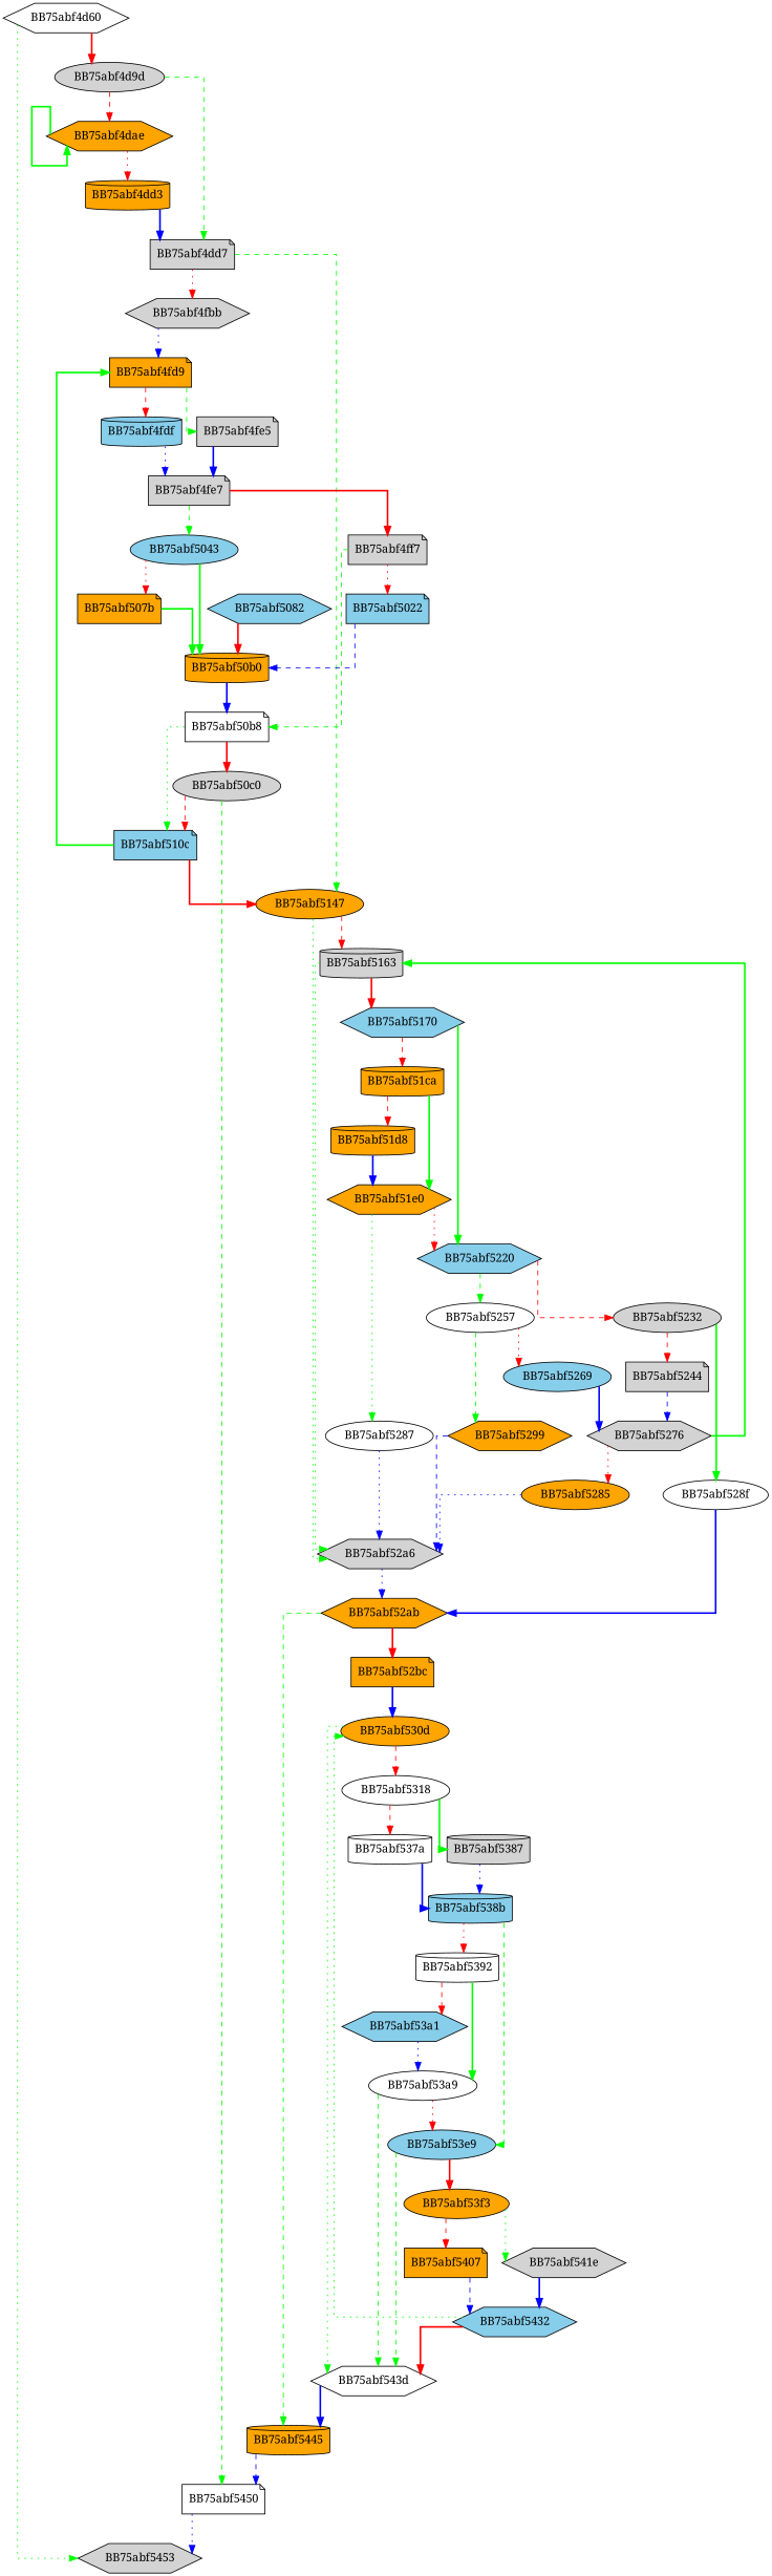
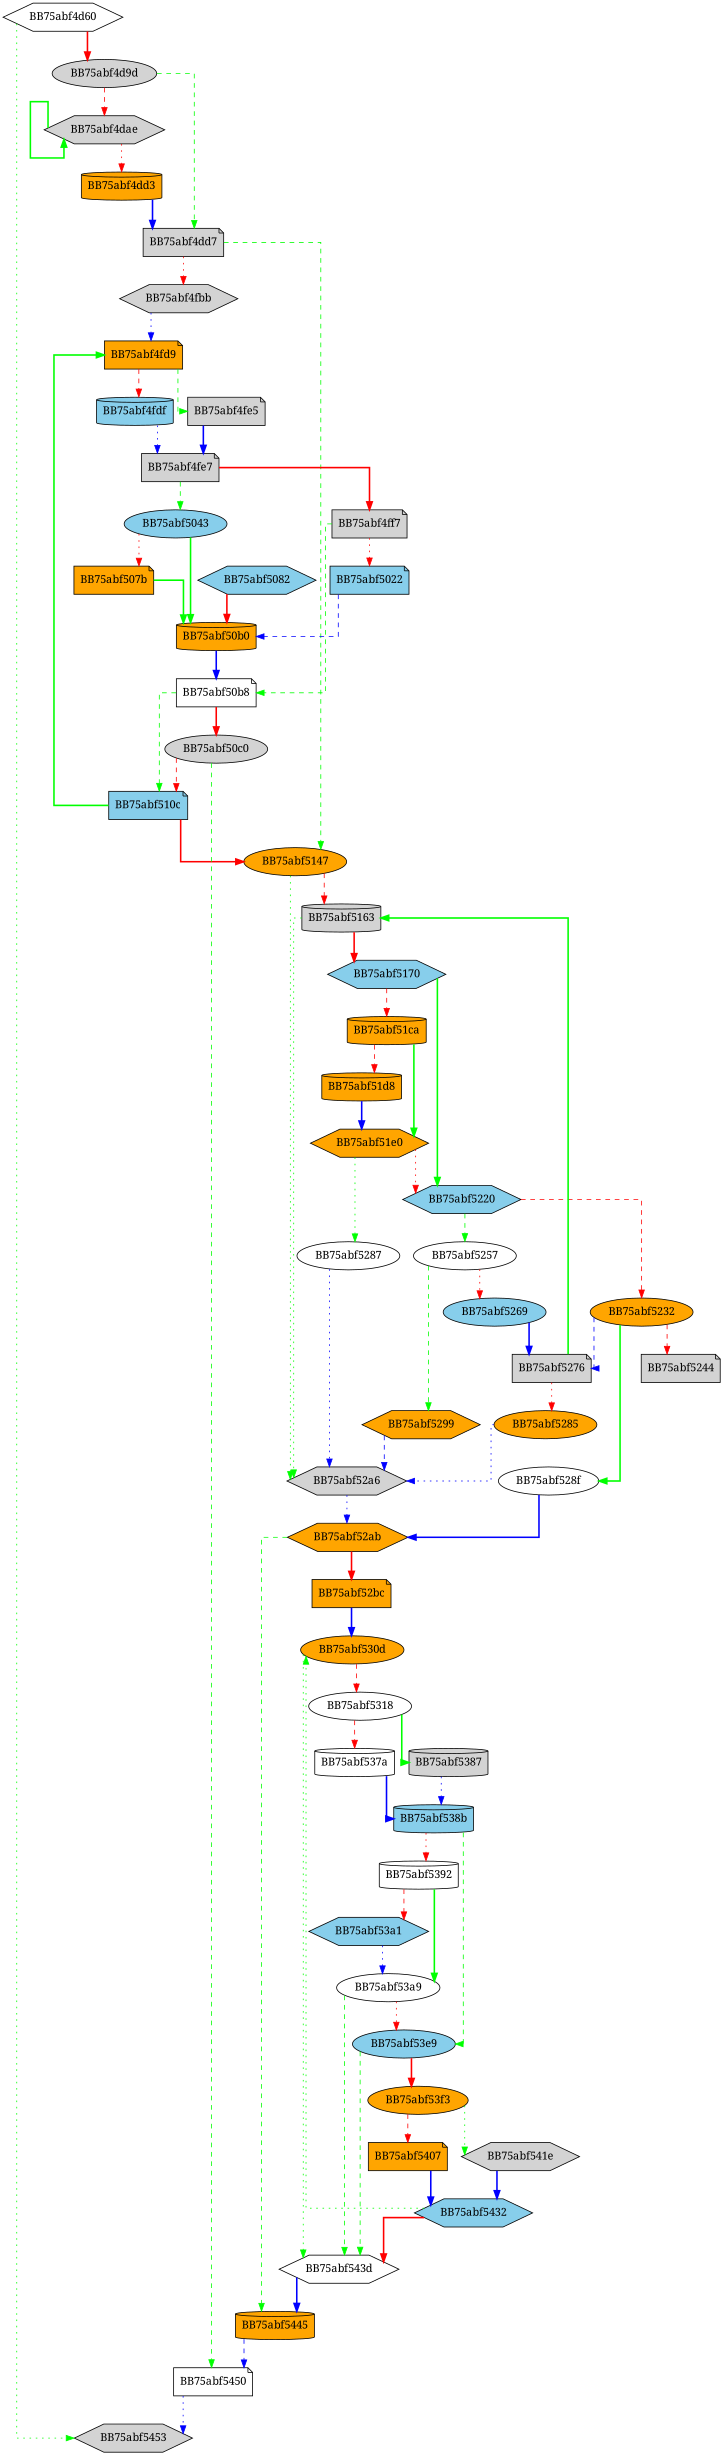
  digraph {
    fontname="Noto Serif"
    splines=ortho
    node [fillcolor=lightgrey fontname="Noto Serif" shape=hexagon style=filled]
    edge [color=green fontname="Noto Serif" style=dashed]
    BB75abf4d60 [fillcolor=white]
    BB75abf5453
    BB75abf4d9d [shape=ellipse]
    BB75abf4dd7 [shape=note]
-   BB75abf4dae [fillcolor=orange]
+   BB75abf4dae
    BB75abf5147 [fillcolor=orange shape=ellipse]
    BB75abf4fbb
    BB75abf4dd3 [fillcolor=orange shape=cylinder]
    BB75abf52a6
    BB75abf5163 [shape=cylinder]
    BB75abf4fd9 [fillcolor=orange shape=note]
    BB75abf52ab [fillcolor=orange]
    BB75abf5170 [fillcolor=skyblue]
    BB75abf4fe5 [shape=note]
    BB75abf4fdf [fillcolor=skyblue shape=cylinder]
    BB75abf4fe7 [shape=note]
    BB75abf5043 [fillcolor=skyblue shape=ellipse]
    BB75abf4ff7 [shape=note]
    BB75abf50b0 [fillcolor=orange shape=cylinder]
    BB75abf507b [fillcolor=orange shape=note]
    BB75abf50b8 [fillcolor=white shape=note]
    BB75abf5022 [fillcolor=skyblue shape=note]
    BB75abf510c [fillcolor=skyblue shape=note]
    BB75abf50c0 [shape=ellipse]
    BB75abf5450 [fillcolor=white shape=note]
    BB75abf5082 [fillcolor=skyblue]
    BB75abf5445 [fillcolor=orange shape=cylinder]
    BB75abf52bc [fillcolor=orange shape=note]
    BB75abf5220 [fillcolor=skyblue]
    BB75abf51ca [fillcolor=orange shape=cylinder]
    BB75abf5257 [fillcolor=white shape=ellipse]
-   BB75abf5232 [shape=ellipse]
+   BB75abf5232 [fillcolor=orange shape=ellipse]
    BB75abf51e0 [fillcolor=orange]
    BB75abf51d8 [fillcolor=orange shape=cylinder]
    BB75abf5299 [fillcolor=orange]
    BB75abf5269 [fillcolor=skyblue shape=ellipse]
    BB75abf528f [fillcolor=white shape=ellipse]
    BB75abf5244 [shape=note]
    BB75abf5287 [fillcolor=white shape=ellipse]
-   BB75abf5276
+   BB75abf5276 [shape=note]
    BB75abf5285 [fillcolor=orange shape=ellipse]
    BB75abf530d [fillcolor=orange shape=ellipse]
    BB75abf543d [fillcolor=white]
    BB75abf5318 [fillcolor=white shape=ellipse]
    BB75abf5387 [shape=cylinder]
    BB75abf537a [fillcolor=white shape=cylinder]
    BB75abf538b [fillcolor=skyblue shape=cylinder]
    BB75abf53e9 [fillcolor=skyblue shape=ellipse]
    BB75abf5392 [fillcolor=white shape=cylinder]
    BB75abf53f3 [fillcolor=orange shape=ellipse]
    BB75abf53a9 [fillcolor=white shape=ellipse]
    BB75abf53a1 [fillcolor=skyblue]
    BB75abf541e
    BB75abf5407 [fillcolor=orange shape=note]
    BB75abf5432 [fillcolor=skyblue]
    BB75abf4d60 -> BB75abf5453 [style=dotted]
    BB75abf4d60 -> BB75abf4d9d [color=red style=bold]
    BB75abf4d9d -> BB75abf4dd7
    BB75abf4d9d -> BB75abf4dae [color=red]
    BB75abf4dd7 -> BB75abf5147
    BB75abf4dd7 -> BB75abf4fbb [color=red style=dotted]
    BB75abf4dae -> BB75abf4dae [style=bold]
    BB75abf4dae -> BB75abf4dd3 [color=red style=dotted]
    BB75abf5147 -> BB75abf52a6 [style=dotted]
    BB75abf5147 -> BB75abf5163 [color=red]
    BB75abf4fbb -> BB75abf4fd9 [color=blue style=dotted]
    BB75abf4dd3 -> BB75abf4dd7 [color=blue style=bold]
    BB75abf52a6 -> BB75abf52ab [color=blue style=dotted]
    BB75abf5163 -> BB75abf52a6 [style=dotted]
    BB75abf5163 -> BB75abf5170 [color=red style=bold]
    BB75abf4fd9 -> BB75abf4fe5
    BB75abf4fd9 -> BB75abf4fdf [color=red]
    BB75abf52ab -> BB75abf5445
    BB75abf52ab -> BB75abf52bc [color=red style=bold]
    BB75abf5170 -> BB75abf5220 [style=bold]
    BB75abf5170 -> BB75abf51ca [color=red]
    BB75abf4fe5 -> BB75abf4fe7 [color=blue style=bold]
    BB75abf4fdf -> BB75abf4fe7 [color=blue style=dotted]
    BB75abf4fe7 -> BB75abf5043
    BB75abf4fe7 -> BB75abf4ff7 [color=red style=bold]
    BB75abf5043 -> BB75abf50b0 [style=bold]
    BB75abf5043 -> BB75abf507b [color=red style=dotted]
    BB75abf4ff7 -> BB75abf50b8
    BB75abf4ff7 -> BB75abf5022 [color=red style=dotted]
    BB75abf50b0 -> BB75abf50b8 [color=blue style=bold]
    BB75abf507b -> BB75abf50b0 [style=bold]
-   BB75abf50b8 -> BB75abf510c [style=dotted]
+   BB75abf50b8 -> BB75abf510c
    BB75abf50b8 -> BB75abf50c0 [color=red style=bold]
    BB75abf5022 -> BB75abf50b0 [color=blue]
    BB75abf510c -> BB75abf5147 [color=red style=bold]
    BB75abf510c -> BB75abf4fd9 [style=bold]
    BB75abf50c0 -> BB75abf510c [color=red]
    BB75abf50c0 -> BB75abf5450
    BB75abf5450 -> BB75abf5453 [color=blue style=dotted]
    BB75abf5082 -> BB75abf50b0 [color=red style=bold]
    BB75abf5445 -> BB75abf5450 [color=blue]
    BB75abf52bc -> BB75abf530d [color=blue style=bold]
    BB75abf5220 -> BB75abf5257
    BB75abf5220 -> BB75abf5232 [color=red]
    BB75abf51ca -> BB75abf51e0 [style=bold]
    BB75abf51ca -> BB75abf51d8 [color=red]
    BB75abf5257 -> BB75abf5299
    BB75abf5257 -> BB75abf5269 [color=red style=dotted]
    BB75abf5232 -> BB75abf528f [style=bold]
    BB75abf5232 -> BB75abf5244 [color=red]
    BB75abf51e0 -> BB75abf5220 [color=red style=dotted]
    BB75abf51e0 -> BB75abf5287 [style=dotted]
    BB75abf51d8 -> BB75abf51e0 [color=blue style=bold]
    BB75abf5299 -> BB75abf52a6 [color=blue]
    BB75abf5269 -> BB75abf5276 [color=blue style=bold]
    BB75abf528f -> BB75abf52ab [color=blue style=bold]
-   BB75abf5244 -> BB75abf5276 [color=blue]
+   BB75abf5232 -> BB75abf5276 [color=blue]
    BB75abf5287 -> BB75abf52a6 [color=blue style=dotted]
    BB75abf5276 -> BB75abf5163 [style=bold]
    BB75abf5276 -> BB75abf5285 [color=red style=dotted]
    BB75abf5285 -> BB75abf52a6 [color=blue style=dotted]
    BB75abf530d -> BB75abf543d [style=dotted]
    BB75abf530d -> BB75abf5318 [color=red]
    BB75abf543d -> BB75abf5445 [color=blue style=bold]
    BB75abf5318 -> BB75abf5387 [style=bold]
    BB75abf5318 -> BB75abf537a [color=red]
    BB75abf5387 -> BB75abf538b [color=blue style=dotted]
    BB75abf537a -> BB75abf538b [color=blue style=bold]
    BB75abf538b -> BB75abf53e9
    BB75abf538b -> BB75abf5392 [color=red style=dotted]
    BB75abf53e9 -> BB75abf543d
    BB75abf53e9 -> BB75abf53f3 [color=red style=bold]
    BB75abf5392 -> BB75abf53a9 [style=bold]
    BB75abf5392 -> BB75abf53a1 [color=red]
    BB75abf53f3 -> BB75abf541e [style=dotted]
    BB75abf53f3 -> BB75abf5407 [color=red]
    BB75abf53a9 -> BB75abf543d
    BB75abf53a9 -> BB75abf53e9 [color=red style=dotted]
    BB75abf53a1 -> BB75abf53a9 [color=blue style=dotted]
    BB75abf541e -> BB75abf5432 [color=blue style=bold]
-   BB75abf5407 -> BB75abf5432 [color=blue]
+   BB75abf5407 -> BB75abf5432 [color=blue style=bold]
    BB75abf5432 -> BB75abf530d [style=dotted]
    BB75abf5432 -> BB75abf543d [color=red style=bold]
  }
